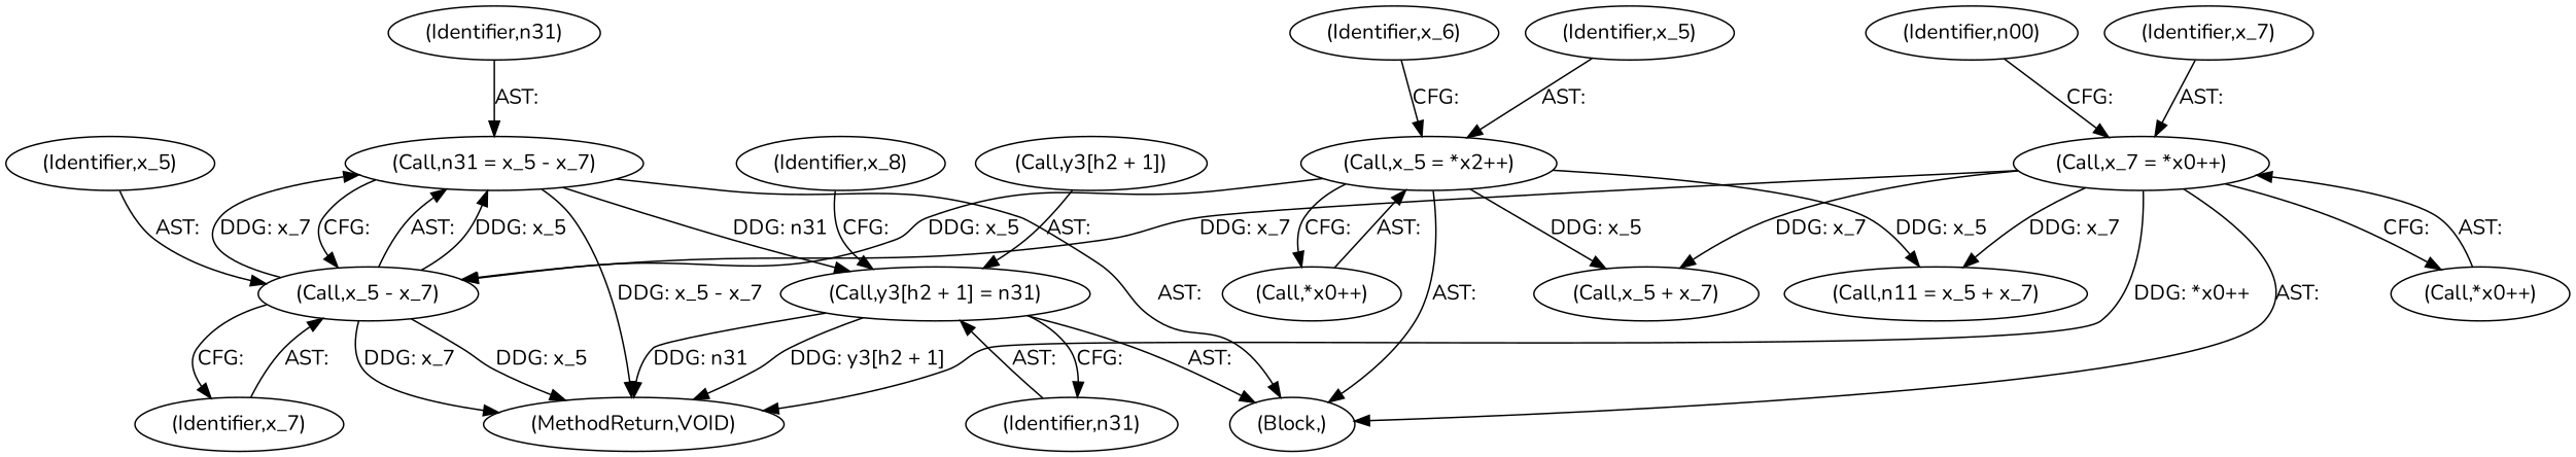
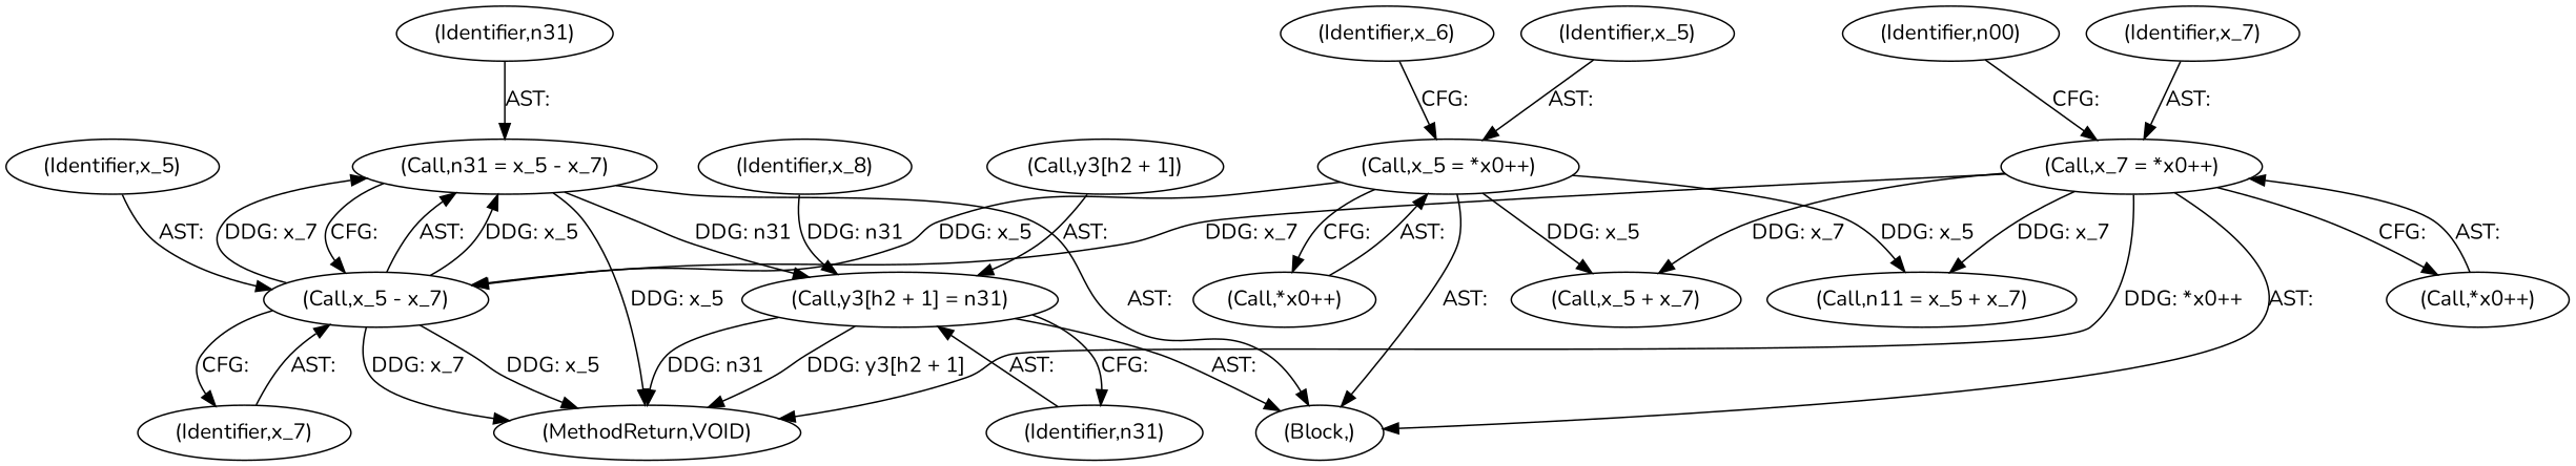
  digraph {
    fontname=Nunito
    node [fontname=Nunito]
    edge [fontname=Nunito]
    n1 [label="(Call,n31 = x_5 - x_7)"]
    n2 [label="(Call,x_5 - x_7)"]
    n3 [label="(Call,y3[h2 + 1] = n31)"]
    n4 [label="(Block,)"]
    n5 [label="(MethodReturn,VOID)"]
    n6 [label="(Identifier,x_7)"]
    n7 [label="(Identifier,n31)"]
-   n8 [label="(Call,x_5 = *x2++)"]
+   n8 [label="(Call,x_5 = *x0++)"]
    n9 [label="(Call,n11 = x_5 + x_7)"]
    n10 [label="(Call,*x0++)"]
    n11 [label="(Call,x_5 + x_7)"]
    n12 [label="(Call,x_7 = *x0++)"]
    n13 [label="(Call,*x0++)"]
    n14 [label="(Identifier,x_7)"]
    n15 [label="(Identifier,n31)"]
    n16 [label="(Identifier,x_5)"]
    n17 [label="(Identifier,x_5)"]
    n18 [label="(Identifier,x_8)"]
    n19 [label="(Identifier,x_6)"]
    n20 [label="(Identifier,n00)"]
    n21 [label="(Call,y3[h2 + 1])"]
    n1 -> n2 [label="CFG: "]
    n1 -> n3 [label="DDG: n31"]
    n1 -> n4 [label="AST: "]
-   n1 -> n5 [label="DDG: x_5 - x_7"]
+   n1 -> n5 [label="DDG: x_5"]
    n2 -> n1 [label="AST: "]
    n2 -> n1 [label="DDG: x_5"]
    n2 -> n1 [label="DDG: x_7"]
    n2 -> n5 [label="DDG: x_5"]
    n2 -> n5 [label="DDG: x_7"]
    n2 -> n6 [label="CFG: "]
    n3 -> n4 [label="AST: "]
    n3 -> n5 [label="DDG: y3[h2 + 1]"]
    n3 -> n5 [label="DDG: n31"]
    n3 -> n7 [label="CFG: "]
    n6 -> n2 [label="AST: "]
    n7 -> n3 [label="AST: "]
    n8 -> n2 [label="DDG: x_5"]
    n8 -> n4 [label="AST: "]
    n8 -> n9 [label="DDG: x_5"]
    n8 -> n10 [label="CFG: "]
    n8 -> n11 [label="DDG: x_5"]
    n10 -> n8 [label="AST: "]
    n12 -> n2 [label="DDG: x_7"]
    n12 -> n4 [label="AST: "]
    n12 -> n5 [label="DDG: *x0++"]
    n12 -> n9 [label="DDG: x_7"]
    n12 -> n11 [label="DDG: x_7"]
    n12 -> n13 [label="CFG: "]
    n13 -> n12 [label="AST: "]
    n14 -> n12 [label="AST: "]
    n15 -> n1 [label="AST: "]
    n16 -> n8 [label="AST: "]
    n17 -> n2 [label="AST: "]
-   n18 -> n3 [label="CFG: "]
+   n18 -> n3 [label="DDG: n31"]
    n19 -> n8 [label="CFG: "]
    n20 -> n12 [label="CFG: "]
    n21 -> n3 [label="AST: "]
  }
